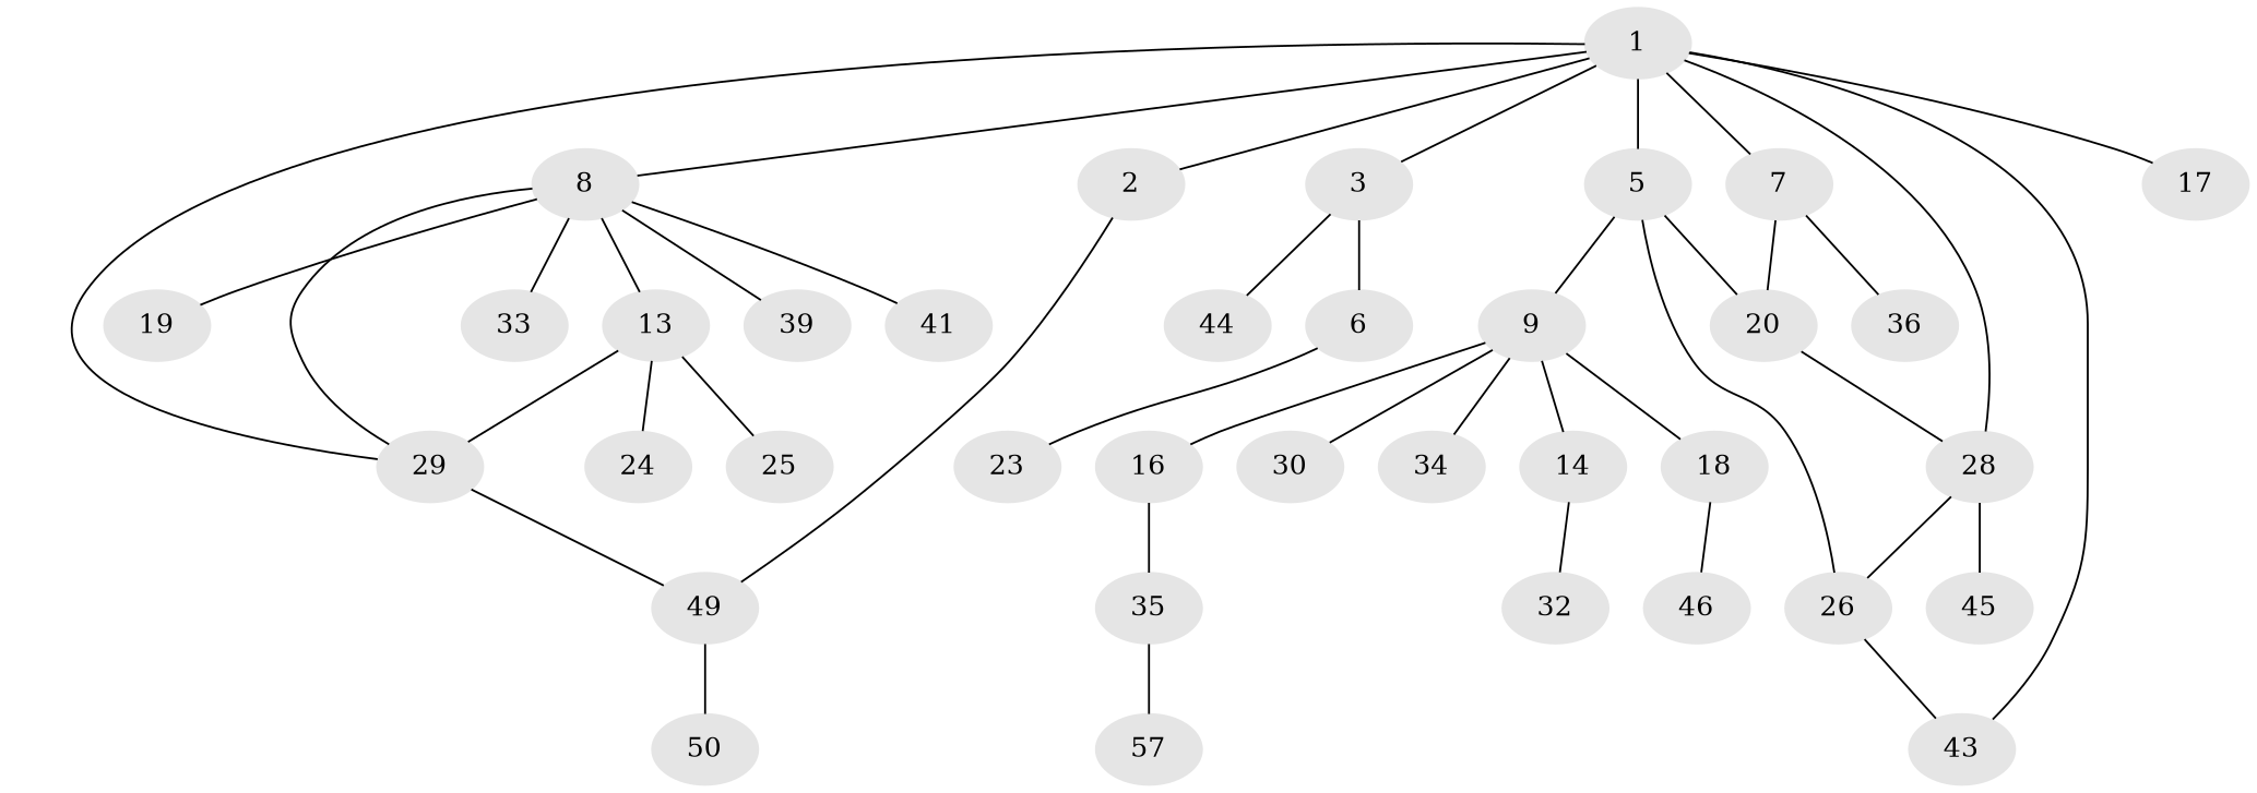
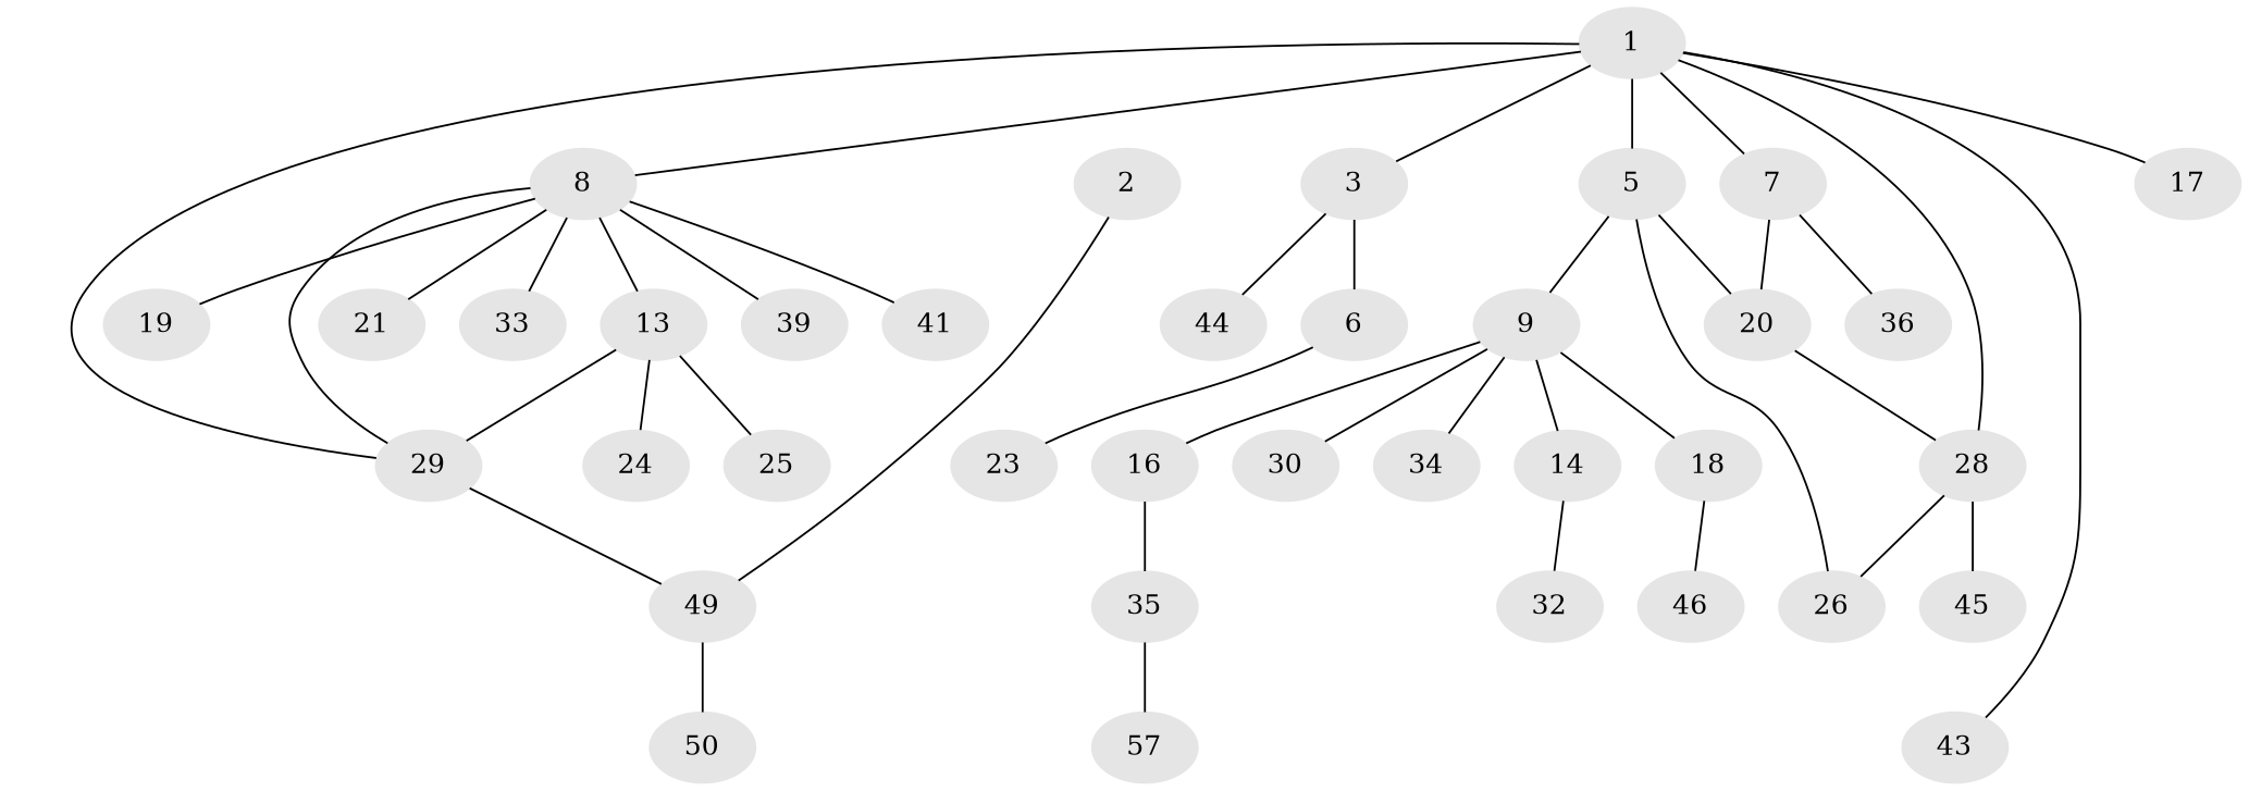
  graph {
    node [color=gray90 style=filled]
    1 [super="+4"]
    2 [super="+11"]
    3 [super="+37"]
    5 [super="+40"]
    7 [super="+42"]
    8 [super="+12"]
    17 [super="+31"]
    28 [super="+54"]
    29
    43 [super="+47"]
    49 [super="+52"]
    6 [super="+22"]
    44
    9 [super="+10"]
    20
    26 [super="+27"]
    36
    13 [super="+15"]
    19
+   21
    33 [super="+38"]
    39
    41
    45
    50
    23 [super="+55"]
    14 [super="+56"]
    16
    18
    30
    34
    24 [super="+53"]
    25 [super="+51"]
    32
    35 [super="+48"]
    46
    57
-   1 -- 2
    1 -- 3
    1 -- 5
    1 -- 7
    1 -- 8
    1 -- 17
    1 -- 28
    1 -- 29
    1 -- 43
    2 -- 49
    3 -- 6
    3 -- 44
    5 -- 9
    5 -- 20
    5 -- 26
    7 -- 20
    7 -- 36
    8 -- 29
    8 -- 13
    8 -- 19
+   8 -- 21
    8 -- 33
    8 -- 39
    8 -- 41
    28 -- 26
    28 -- 45 [weight=2]
    29 -- 49
    49 -- 50
    6 -- 23
    9 -- 14
    9 -- 16
    9 -- 18
    9 -- 30
    9 -- 34
    20 -- 28
-   26 -- 43
    13 -- 29
    13 -- 24
    13 -- 25
    14 -- 32
    16 -- 35
    18 -- 46
    35 -- 57
  }
